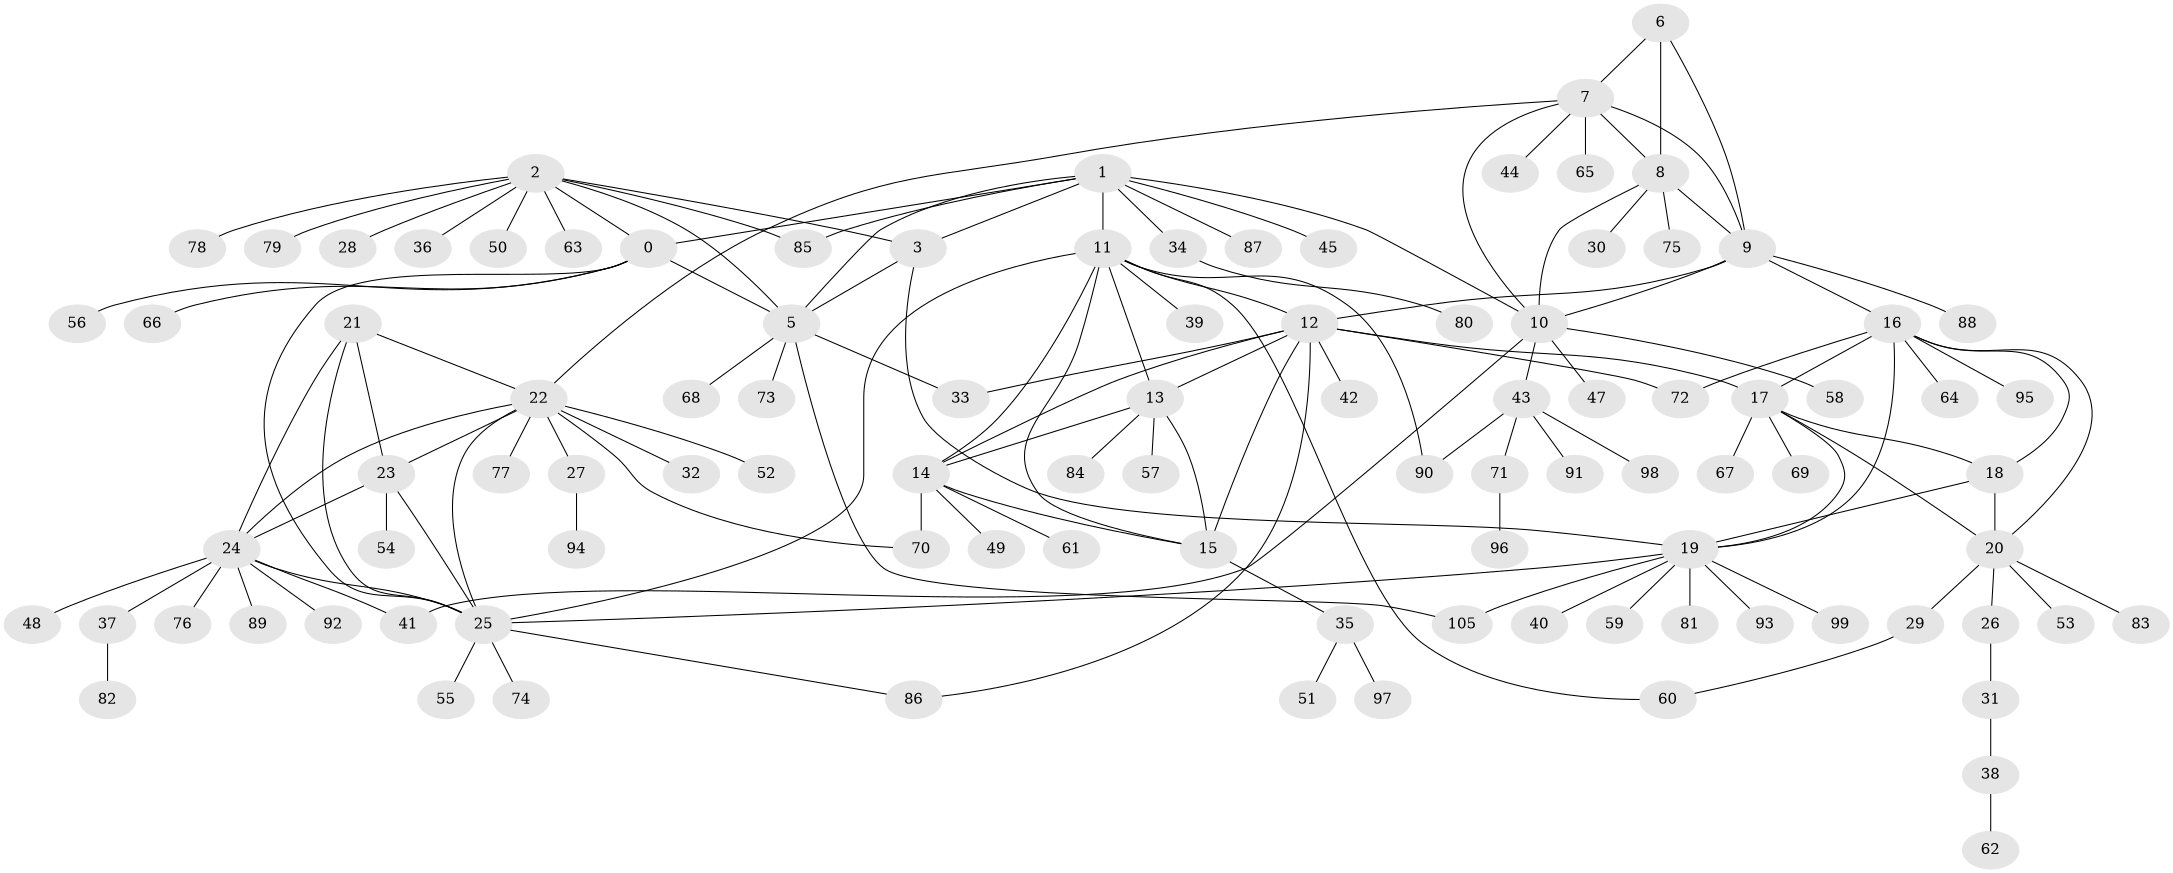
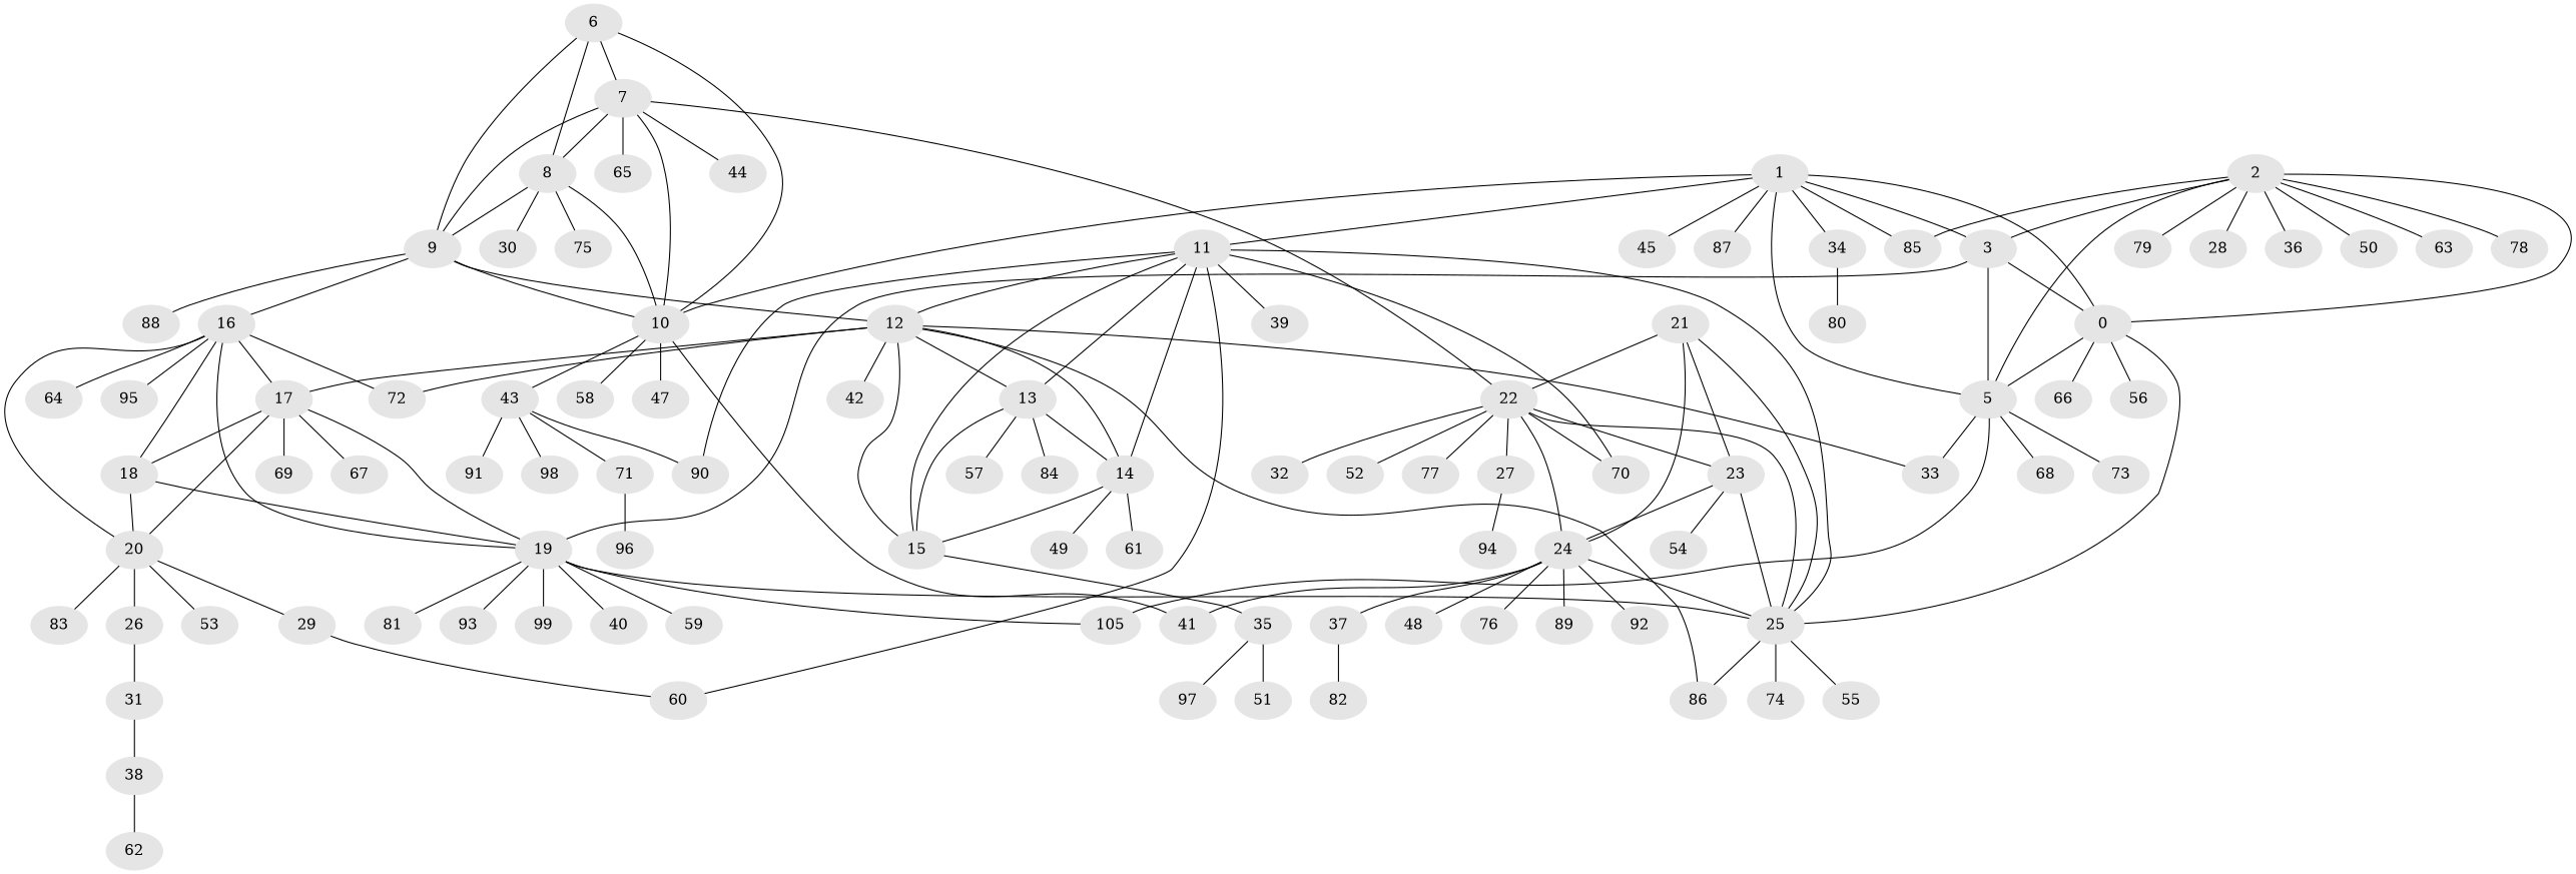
  graph {
    fontname="DejaVu Serif"
    node [color=gray90 fontname="DejaVu Serif" style=filled]
    edge [fontname="DejaVu Serif"]
    1
    3
    n3 [label=0]
    5
    10
    11
    34
    45
    87
    85
    2
    28
    36
    50
    63
    78
    79
    19
    25
    56
    66
    33
    68
    73
    n25 [label=105]
    41
    43
    47
    58
    12
    13
    14
    15
    39
    60
    70
    90
    80
    40
    59
    81
    93
    99
    86
    55
    74
    6
    7
    8
    9
    22
    44
    65
    30
    75
    16
    88
    23
    24
    27
    32
    52
    77
    17
    42
    72
    18
    20
    64
    95
    71
    91
    98
    57
    84
    49
    61
    35
    67
    69
    51
    97
    26
    29
    53
    83
    31
    21
    54
    37
    48
    76
    89
    92
    94
    82
    38
    62
    96
    1 -- 3
    1 -- n3
    1 -- 5
    1 -- 10
    1 -- 11
    1 -- 34
    1 -- 45
    1 -- 87
    1 -- 85
+   3 -- n3
    3 -- 5
    3 -- 19
    n3 -- 5
    n3 -- 25
    n3 -- 56
    n3 -- 66
    5 -- 33
    5 -- 68
    5 -- 73
    5 -- n25
    10 -- 41
    10 -- 43
    10 -- 47
    10 -- 58
    11 -- 25
    11 -- 12
    11 -- 13
    11 -- 14
    11 -- 15
    11 -- 39
    11 -- 60
-   14 -- 70
+   11 -- 70
    11 -- 90
    34 -- 80
    2 -- 3
    2 -- n3
    2 -- 5
    2 -- 85
    2 -- 28
    2 -- 36
    2 -- 50
    2 -- 63
    2 -- 78
    2 -- 79
    19 -- 25
    19 -- n25
    19 -- 40
    19 -- 59
    19 -- 81
    19 -- 93
    19 -- 99
    25 -- 86
    25 -- 55
    25 -- 74
    43 -- 90
    43 -- 71
    43 -- 91
    43 -- 98
    12 -- 33
    12 -- 13
    12 -- 14
    12 -- 15
    12 -- 86
    12 -- 17
    12 -- 42
    12 -- 72
    13 -- 14
    13 -- 15
    13 -- 57
    13 -- 84
    14 -- 15
    14 -- 49
    14 -- 61
    15 -- 35
+   6 -- 10
    6 -- 7
    6 -- 8
    6 -- 9
    7 -- 10
    7 -- 8
    7 -- 9
    7 -- 22
    7 -- 44
    7 -- 65
    8 -- 10
    8 -- 9
    8 -- 30
    8 -- 75
    9 -- 10
    9 -- 12
    9 -- 16
    9 -- 88
    22 -- 25
    22 -- 70
    22 -- 23
    22 -- 24
    22 -- 27
    22 -- 32
    22 -- 52
    22 -- 77
    16 -- 19
    16 -- 17
    16 -- 72
    16 -- 18
    16 -- 20
    16 -- 64
    16 -- 95
    23 -- 25
    23 -- 24
    23 -- 54
    24 -- 25
    24 -- 41
    24 -- 37
    24 -- 48
    24 -- 76
    24 -- 89
    24 -- 92
    27 -- 94
    17 -- 19
    17 -- 18
    17 -- 20
    17 -- 67
    17 -- 69
    18 -- 19
    18 -- 20
    20 -- 26
    20 -- 29
    20 -- 53
    20 -- 83
    71 -- 96
    35 -- 51
    35 -- 97
    26 -- 31
    29 -- 60
    31 -- 38
    21 -- 25
    21 -- 22
    21 -- 23
    21 -- 24
    37 -- 82
    38 -- 62
  }
